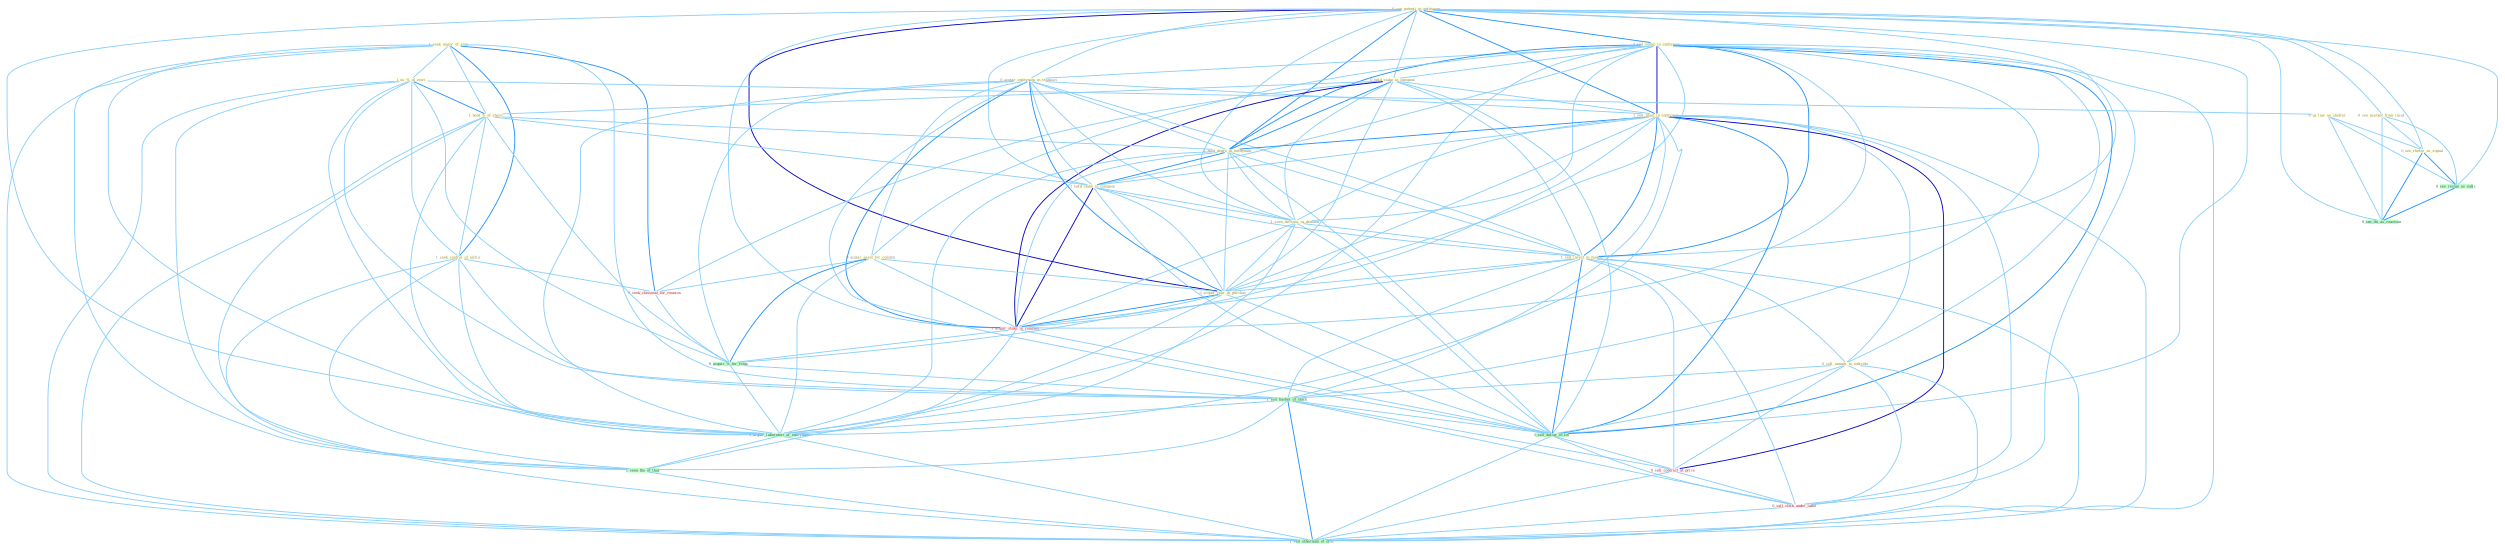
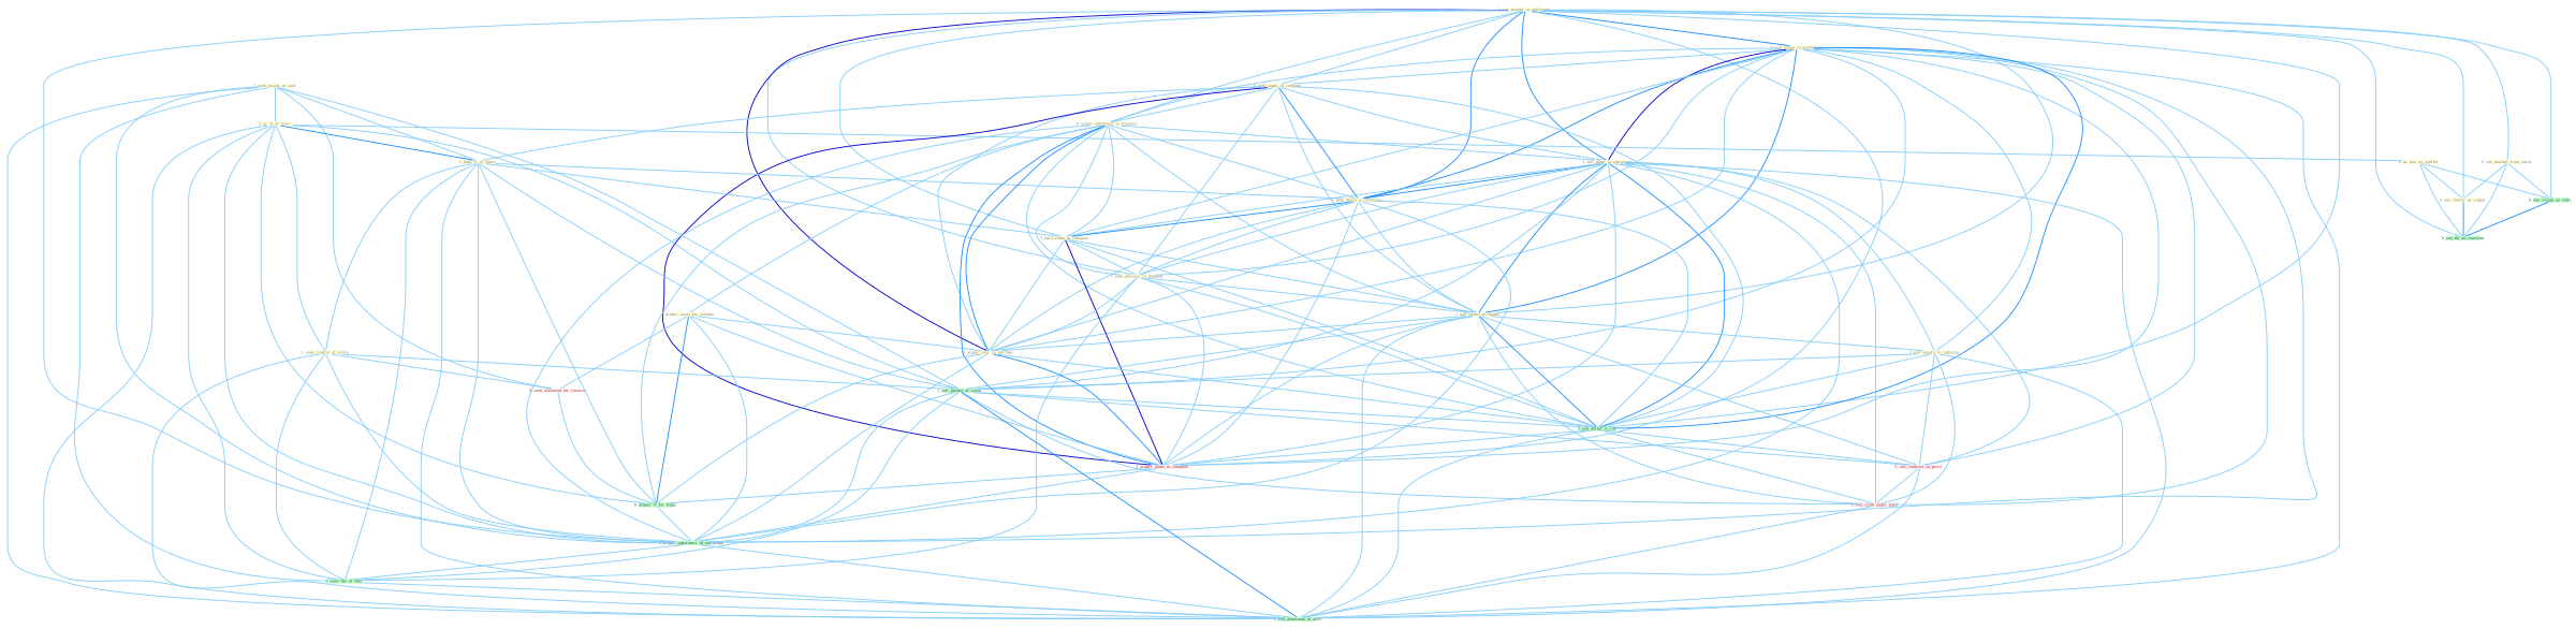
  graph {
    node [color="#ffffe0" fixedsize=true fontcolor="#8b7d6b" fontsize=4 shape=polygon style=filled]
    edge [color="#87cefa" w=1]
    "1_seek_major_of_seat " [height=.06 width=.5]
    "0_see_potenti_in_entitynam " [height=.06 width=.5]
    "0_sell_sedan_in_entitynam " [height=.06 width=.5]
    "1_us_%_of_ivori " [height=.06 width=.5]
    "0_see_market_from_insid " [height=.06 width=.5]
    "0_us_law_as_shelter " [height=.06 width=.5]
    "0_hold_stake_in_compani " [height=.06 width=.5]
    "1_hold_%_of_share " [height=.06 width=.5]
    "0_acquir_entitynam_in_transact " [height=.06 width=.5]
    "1_sell_plant_in_entitynam " [height=.06 width=.5]
    "1_hold_degre_in_entitynam " [height=.06 width=.5]
    "1_hold_stake_in_compani " [height=.06 width=.5]
    "0_acquir_asset_for_combin " [height=.06 width=.5]
    "1_seen_decreas_in_demand " [height=.06 width=.5]
    "0_see_rhetor_as_signal " [height=.06 width=.5]
    "1_sell_invest_in_maker " [height=.06 width=.5]
    "1_seek_control_of_airlin " [height=.06 width=.5]
    "0_acquir_year_in_purchas " [height=.06 width=.5]
    "0_sell_annuiti_to_individu " [height=.06 width=.5]
    "0_seek_classmat_for_reunion " [color="#fff0f5" fontcolor="#b22222" height=.06 width=.5]
    "1_acquir_stake_in_compani " [color="#fff0f5" fontcolor="#b22222" height=.06 width=.5]
    "0_sell_contract_at_price " [color="#fff0f5" fontcolor="#b22222" height=.06 width=.5]
    "0_sell_cloth_under_label " [color="#fff0f5" fontcolor="#b22222" height=.06 width=.5]
    "1_sell_basket_of_stock " [color="#BDFCC9" fontcolor="#2f4f4f" height=.06 width=.5]
    "1_acquir_laboratori_of_entitynam " [color="#BDFCC9" fontcolor="#2f4f4f" height=.06 width=.5]
    "1_seen_the_of_that " [color="#BDFCC9" fontcolor="#2f4f4f" height=.06 width=.5]
    "1_sell_othernum_of_offic " [color="#BDFCC9" fontcolor="#2f4f4f" height=.06 width=.5]
    "0_sell_dollar_in_lot " [color="#BDFCC9" fontcolor="#2f4f4f" height=.06 width=.5]
    "0_see_resign_as_indic " [color="#BDFCC9" fontcolor="#2f4f4f" height=.06 width=.5]
    "0_see_thi_as_reaction " [color="#BDFCC9" fontcolor="#2f4f4f" height=.06 width=.5]
    "0_acquir_%_for_franc " [color="#BDFCC9" fontcolor="#2f4f4f" height=.06 width=.5]
    subgraph sub_1 {
      "1_seek_major_of_seat "
      "0_see_potenti_in_entitynam "
      "0_sell_sedan_in_entitynam "
      "1_us_%_of_ivori "
      "0_see_market_from_insid "
      "0_us_law_as_shelter "
      "0_hold_stake_in_compani "
      "1_hold_%_of_share "
      "0_acquir_entitynam_in_transact "
      "1_sell_plant_in_entitynam "
      "1_hold_degre_in_entitynam "
      "1_hold_stake_in_compani "
      "0_acquir_asset_for_combin "
      "1_seen_decreas_in_demand "
      "0_see_rhetor_as_signal "
      "1_sell_invest_in_maker "
      "1_seek_control_of_airlin "
      "0_acquir_year_in_purchas "
      "0_sell_annuiti_to_individu "
    }
    subgraph sub_2 {
      "0_seek_classmat_for_reunion "
      "1_acquir_stake_in_compani "
      "0_sell_contract_at_price "
      "0_sell_cloth_under_label "
    }
    "1_seek_major_of_seat " -- "1_us_%_of_ivori "
    "1_seek_major_of_seat " -- "1_hold_%_of_share "
-   "1_seek_major_of_seat " -- "1_seek_control_of_airlin " [color="#1e90ff" w=2]
-   "1_seek_major_of_seat " -- "0_seek_classmat_for_reunion " [color="#1e90ff"]
+   "1_seek_major_of_seat " -- "0_seek_classmat_for_reunion "
    "1_seek_major_of_seat " -- "1_sell_basket_of_stock "
    "1_seek_major_of_seat " -- "1_acquir_laboratori_of_entitynam "
    "1_seek_major_of_seat " -- "1_seen_the_of_that "
    "1_seek_major_of_seat " -- "1_sell_othernum_of_offic "
    "0_see_potenti_in_entitynam " -- "0_sell_sedan_in_entitynam " [color="#1e90ff" w=2]
    "0_see_potenti_in_entitynam " -- "0_see_market_from_insid "
    "0_see_potenti_in_entitynam " -- "0_hold_stake_in_compani "
    "0_see_potenti_in_entitynam " -- "0_acquir_entitynam_in_transact "
    "0_see_potenti_in_entitynam " -- "1_sell_plant_in_entitynam " [color="#1e90ff" w=2]
    "0_see_potenti_in_entitynam " -- "1_hold_degre_in_entitynam " [color="#1e90ff" w=2]
    "0_see_potenti_in_entitynam " -- "1_hold_stake_in_compani "
    "0_see_potenti_in_entitynam " -- "1_seen_decreas_in_demand "
    "0_see_potenti_in_entitynam " -- "0_see_rhetor_as_signal "
    "0_see_potenti_in_entitynam " -- "1_sell_invest_in_maker "
    "0_see_potenti_in_entitynam " -- "0_acquir_year_in_purchas " [color="#0000cd"]
    "0_see_potenti_in_entitynam " -- "1_acquir_stake_in_compani "
    "0_see_potenti_in_entitynam " -- "1_acquir_laboratori_of_entitynam "
    "0_see_potenti_in_entitynam " -- "0_sell_dollar_in_lot "
    "0_see_potenti_in_entitynam " -- "0_see_resign_as_indic "
    "0_see_potenti_in_entitynam " -- "0_see_thi_as_reaction "
    "0_sell_sedan_in_entitynam " -- "0_hold_stake_in_compani "
    "0_sell_sedan_in_entitynam " -- "0_acquir_entitynam_in_transact "
    "0_sell_sedan_in_entitynam " -- "1_sell_plant_in_entitynam " [color="#0000cd" w=3]
    "0_sell_sedan_in_entitynam " -- "1_hold_degre_in_entitynam " [color="#1e90ff" w=2]
    "0_sell_sedan_in_entitynam " -- "1_hold_stake_in_compani "
    "0_sell_sedan_in_entitynam " -- "1_seen_decreas_in_demand "
    "0_sell_sedan_in_entitynam " -- "1_sell_invest_in_maker " [color="#1e90ff" w=2]
    "0_sell_sedan_in_entitynam " -- "0_acquir_year_in_purchas "
    "0_sell_sedan_in_entitynam " -- "0_sell_annuiti_to_individu "
    "0_sell_sedan_in_entitynam " -- "1_acquir_stake_in_compani "
-   "0_sell_sedan_in_entitynam " -- "0_acquir_asset_for_combin "
+   "0_sell_sedan_in_entitynam " -- "0_sell_contract_at_price "
    "0_sell_sedan_in_entitynam " -- "0_sell_cloth_under_label "
    "0_sell_sedan_in_entitynam " -- "1_sell_basket_of_stock "
    "0_sell_sedan_in_entitynam " -- "1_acquir_laboratori_of_entitynam "
    "0_sell_sedan_in_entitynam " -- "1_sell_othernum_of_offic "
    "0_sell_sedan_in_entitynam " -- "0_sell_dollar_in_lot " [color="#1e90ff" w=2]
    "1_us_%_of_ivori " -- "0_us_law_as_shelter "
    "1_us_%_of_ivori " -- "1_hold_%_of_share " [color="#1e90ff" w=2]
    "1_us_%_of_ivori " -- "1_seek_control_of_airlin "
    "1_us_%_of_ivori " -- "1_sell_basket_of_stock "
    "1_us_%_of_ivori " -- "1_acquir_laboratori_of_entitynam "
    "1_us_%_of_ivori " -- "1_seen_the_of_that "
    "1_us_%_of_ivori " -- "1_sell_othernum_of_offic "
    "1_us_%_of_ivori " -- "0_acquir_%_for_franc "
    "0_see_market_from_insid " -- "0_see_rhetor_as_signal "
    "0_see_market_from_insid " -- "0_see_resign_as_indic "
    "0_see_market_from_insid " -- "0_see_thi_as_reaction "
    "0_us_law_as_shelter " -- "0_see_rhetor_as_signal "
    "0_us_law_as_shelter " -- "0_see_resign_as_indic "
    "0_us_law_as_shelter " -- "0_see_thi_as_reaction "
    "0_hold_stake_in_compani " -- "1_hold_%_of_share "
-   "0_hold_stake_in_compani " -- "0_seek_classmat_for_reunion "
+   "0_hold_stake_in_compani " -- "0_acquir_entitynam_in_transact "
    "0_hold_stake_in_compani " -- "1_sell_plant_in_entitynam "
    "0_hold_stake_in_compani " -- "1_hold_degre_in_entitynam " [color="#1e90ff" w=2]
    "0_hold_stake_in_compani " -- "1_seen_decreas_in_demand "
    "0_hold_stake_in_compani " -- "1_sell_invest_in_maker "
    "0_hold_stake_in_compani " -- "0_acquir_year_in_purchas "
    "0_hold_stake_in_compani " -- "1_acquir_stake_in_compani " [color="#0000cd" w=3]
    "0_hold_stake_in_compani " -- "0_sell_dollar_in_lot "
    "1_hold_%_of_share " -- "1_hold_degre_in_entitynam "
    "1_hold_%_of_share " -- "1_hold_stake_in_compani "
    "1_hold_%_of_share " -- "1_seek_control_of_airlin "
-   "0_acquir_%_for_franc " -- "1_sell_basket_of_stock "
+   "1_hold_%_of_share " -- "1_sell_basket_of_stock "
    "1_hold_%_of_share " -- "1_acquir_laboratori_of_entitynam "
    "1_hold_%_of_share " -- "1_seen_the_of_that "
    "1_hold_%_of_share " -- "1_sell_othernum_of_offic "
    "1_hold_%_of_share " -- "0_acquir_%_for_franc "
    "0_acquir_entitynam_in_transact " -- "1_sell_plant_in_entitynam "
    "0_acquir_entitynam_in_transact " -- "1_hold_degre_in_entitynam "
    "0_acquir_entitynam_in_transact " -- "1_hold_stake_in_compani "
    "0_acquir_entitynam_in_transact " -- "0_acquir_asset_for_combin "
    "0_acquir_entitynam_in_transact " -- "1_seen_decreas_in_demand "
    "0_acquir_entitynam_in_transact " -- "1_sell_invest_in_maker "
    "0_acquir_entitynam_in_transact " -- "0_acquir_year_in_purchas " [color="#1e90ff" w=2]
    "0_acquir_entitynam_in_transact " -- "1_acquir_stake_in_compani " [color="#1e90ff" w=2]
    "0_acquir_entitynam_in_transact " -- "1_acquir_laboratori_of_entitynam "
    "0_acquir_entitynam_in_transact " -- "0_sell_dollar_in_lot "
    "0_acquir_entitynam_in_transact " -- "0_acquir_%_for_franc "
    "1_sell_plant_in_entitynam " -- "1_hold_degre_in_entitynam " [color="#1e90ff" w=2]
    "1_sell_plant_in_entitynam " -- "1_hold_stake_in_compani "
    "1_sell_plant_in_entitynam " -- "1_seen_decreas_in_demand "
    "1_sell_plant_in_entitynam " -- "1_sell_invest_in_maker " [color="#1e90ff" w=2]
    "1_sell_plant_in_entitynam " -- "0_acquir_year_in_purchas "
    "1_sell_plant_in_entitynam " -- "0_sell_annuiti_to_individu "
    "1_sell_plant_in_entitynam " -- "1_acquir_stake_in_compani "
-   "1_sell_plant_in_entitynam " -- "0_sell_contract_at_price " [color="#0000cd"]
+   "1_sell_plant_in_entitynam " -- "0_sell_contract_at_price "
    "1_sell_plant_in_entitynam " -- "0_sell_cloth_under_label "
    "1_sell_plant_in_entitynam " -- "1_sell_basket_of_stock "
    "1_sell_plant_in_entitynam " -- "1_acquir_laboratori_of_entitynam "
    "1_sell_plant_in_entitynam " -- "1_sell_othernum_of_offic "
    "1_sell_plant_in_entitynam " -- "0_sell_dollar_in_lot " [color="#1e90ff" w=2]
    "1_hold_degre_in_entitynam " -- "1_hold_stake_in_compani " [color="#1e90ff" w=2]
    "1_hold_degre_in_entitynam " -- "1_seen_decreas_in_demand "
    "1_hold_degre_in_entitynam " -- "1_sell_invest_in_maker "
    "1_hold_degre_in_entitynam " -- "0_acquir_year_in_purchas "
    "1_hold_degre_in_entitynam " -- "1_acquir_stake_in_compani "
    "1_hold_degre_in_entitynam " -- "1_acquir_laboratori_of_entitynam "
    "1_hold_degre_in_entitynam " -- "0_sell_dollar_in_lot "
    "1_hold_stake_in_compani " -- "1_seen_decreas_in_demand "
    "1_hold_stake_in_compani " -- "1_sell_invest_in_maker "
    "1_hold_stake_in_compani " -- "0_acquir_year_in_purchas "
    "1_hold_stake_in_compani " -- "1_acquir_stake_in_compani " [color="#0000cd" w=3]
    "1_hold_stake_in_compani " -- "0_sell_dollar_in_lot "
    "0_acquir_asset_for_combin " -- "0_acquir_year_in_purchas "
    "0_acquir_asset_for_combin " -- "0_seek_classmat_for_reunion "
    "0_acquir_asset_for_combin " -- "1_acquir_stake_in_compani "
    "0_acquir_asset_for_combin " -- "1_acquir_laboratori_of_entitynam "
    "0_acquir_asset_for_combin " -- "0_acquir_%_for_franc " [color="#1e90ff" w=2]
    "1_seen_decreas_in_demand " -- "1_sell_invest_in_maker "
    "1_seen_decreas_in_demand " -- "0_acquir_year_in_purchas "
    "1_seen_decreas_in_demand " -- "1_acquir_stake_in_compani "
    "1_seen_decreas_in_demand " -- "1_seen_the_of_that "
    "1_seen_decreas_in_demand " -- "0_sell_dollar_in_lot "
-   "0_see_rhetor_as_signal " -- "0_see_resign_as_indic " [color="#1e90ff" w=2]
    "0_see_rhetor_as_signal " -- "0_see_thi_as_reaction " [color="#1e90ff" w=2]
    "1_sell_invest_in_maker " -- "0_acquir_year_in_purchas "
    "1_sell_invest_in_maker " -- "0_sell_annuiti_to_individu "
    "1_sell_invest_in_maker " -- "1_acquir_stake_in_compani "
    "1_sell_invest_in_maker " -- "0_sell_contract_at_price "
    "1_sell_invest_in_maker " -- "0_sell_cloth_under_label "
    "1_sell_invest_in_maker " -- "1_sell_basket_of_stock "
    "1_sell_invest_in_maker " -- "1_sell_othernum_of_offic "
    "1_sell_invest_in_maker " -- "0_sell_dollar_in_lot " [color="#1e90ff" w=2]
    "1_seek_control_of_airlin " -- "0_seek_classmat_for_reunion "
    "1_seek_control_of_airlin " -- "1_sell_basket_of_stock "
    "1_seek_control_of_airlin " -- "1_acquir_laboratori_of_entitynam "
    "1_seek_control_of_airlin " -- "1_seen_the_of_that "
    "1_seek_control_of_airlin " -- "1_sell_othernum_of_offic "
    "0_acquir_year_in_purchas " -- "1_acquir_stake_in_compani " [color="#1e90ff" w=2]
    "0_acquir_year_in_purchas " -- "1_acquir_laboratori_of_entitynam "
    "0_acquir_year_in_purchas " -- "0_sell_dollar_in_lot "
    "0_acquir_year_in_purchas " -- "0_acquir_%_for_franc "
    "0_sell_annuiti_to_individu " -- "0_sell_contract_at_price "
    "0_sell_annuiti_to_individu " -- "0_sell_cloth_under_label "
    "0_sell_annuiti_to_individu " -- "1_sell_basket_of_stock "
    "0_sell_annuiti_to_individu " -- "1_sell_othernum_of_offic "
    "0_sell_annuiti_to_individu " -- "0_sell_dollar_in_lot "
    "0_seek_classmat_for_reunion " -- "0_acquir_%_for_franc "
    "1_acquir_stake_in_compani " -- "1_acquir_laboratori_of_entitynam "
    "1_acquir_stake_in_compani " -- "0_acquir_%_for_franc "
    "0_sell_contract_at_price " -- "0_sell_cloth_under_label "
    "0_sell_contract_at_price " -- "1_sell_othernum_of_offic "
    "0_sell_cloth_under_label " -- "1_sell_othernum_of_offic "
    "1_sell_basket_of_stock " -- "0_sell_contract_at_price "
    "1_sell_basket_of_stock " -- "0_sell_cloth_under_label "
    "1_sell_basket_of_stock " -- "1_acquir_laboratori_of_entitynam "
    "1_sell_basket_of_stock " -- "1_seen_the_of_that "
    "1_sell_basket_of_stock " -- "1_sell_othernum_of_offic " [color="#1e90ff" w=2]
    "1_sell_basket_of_stock " -- "0_sell_dollar_in_lot "
    "1_acquir_laboratori_of_entitynam " -- "1_seen_the_of_that "
    "1_acquir_laboratori_of_entitynam " -- "1_sell_othernum_of_offic "
    "1_seen_the_of_that " -- "1_sell_othernum_of_offic "
    "0_sell_dollar_in_lot " -- "1_acquir_stake_in_compani "
    "0_sell_dollar_in_lot " -- "0_sell_contract_at_price "
    "0_sell_dollar_in_lot " -- "0_sell_cloth_under_label "
    "0_sell_dollar_in_lot " -- "1_sell_othernum_of_offic "
    "0_see_resign_as_indic " -- "0_see_thi_as_reaction " [color="#1e90ff" w=2]
    "0_acquir_%_for_franc " -- "1_acquir_laboratori_of_entitynam "
  }
